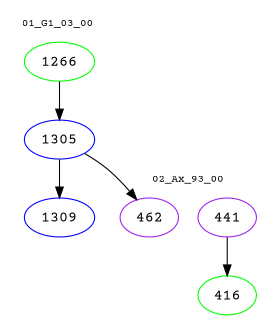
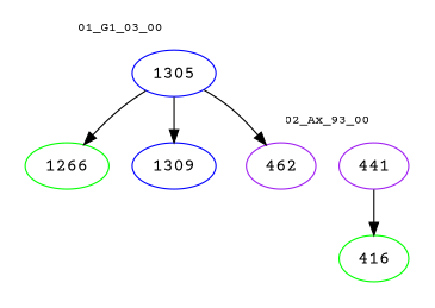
  digraph {
    fontname="Courier Prime"
    node [color=purple fontname="Courier Prime"]
    edge [color=black fontname="Courier Prime"]
    n1 [label=441]
    n2 [color=green label=416]
    n3 [label=462]
    n4 [color=blue label=1305]
    n5 [color=green label=1266]
    n6 [color=blue label=1309]
    subgraph cluster_1 {
      color=white
      fontsize=10
      label="02_Ax_93_00"
      n1
      n2
      n3
    }
    subgraph cluster_2 {
      color=white
      fontsize=10
      label="01_G1_03_00"
      n4
      n5
      n6
    }
    n1 -> n2
    n4 -> n3
-   n5 -> n4
+   n4 -> n5
    n4 -> n6
  }
